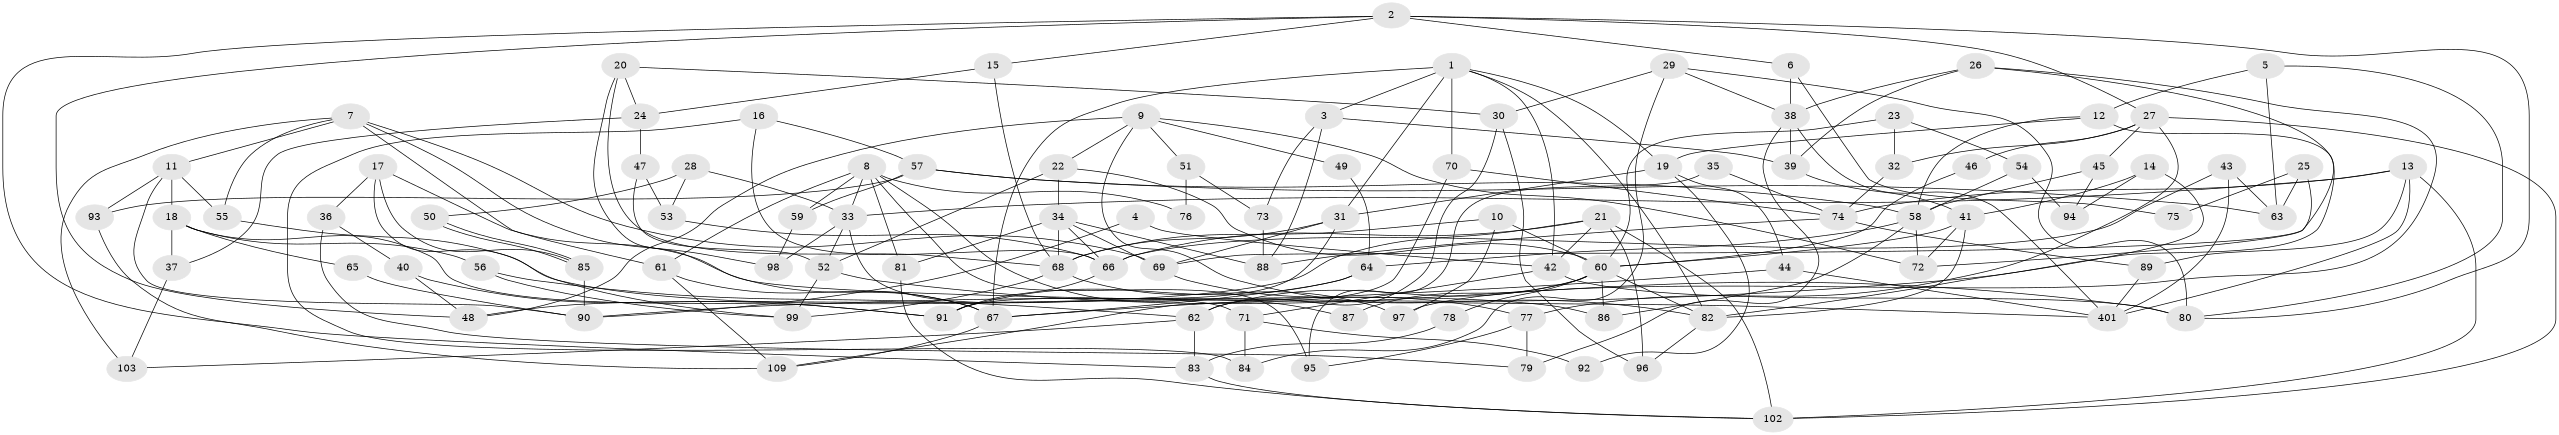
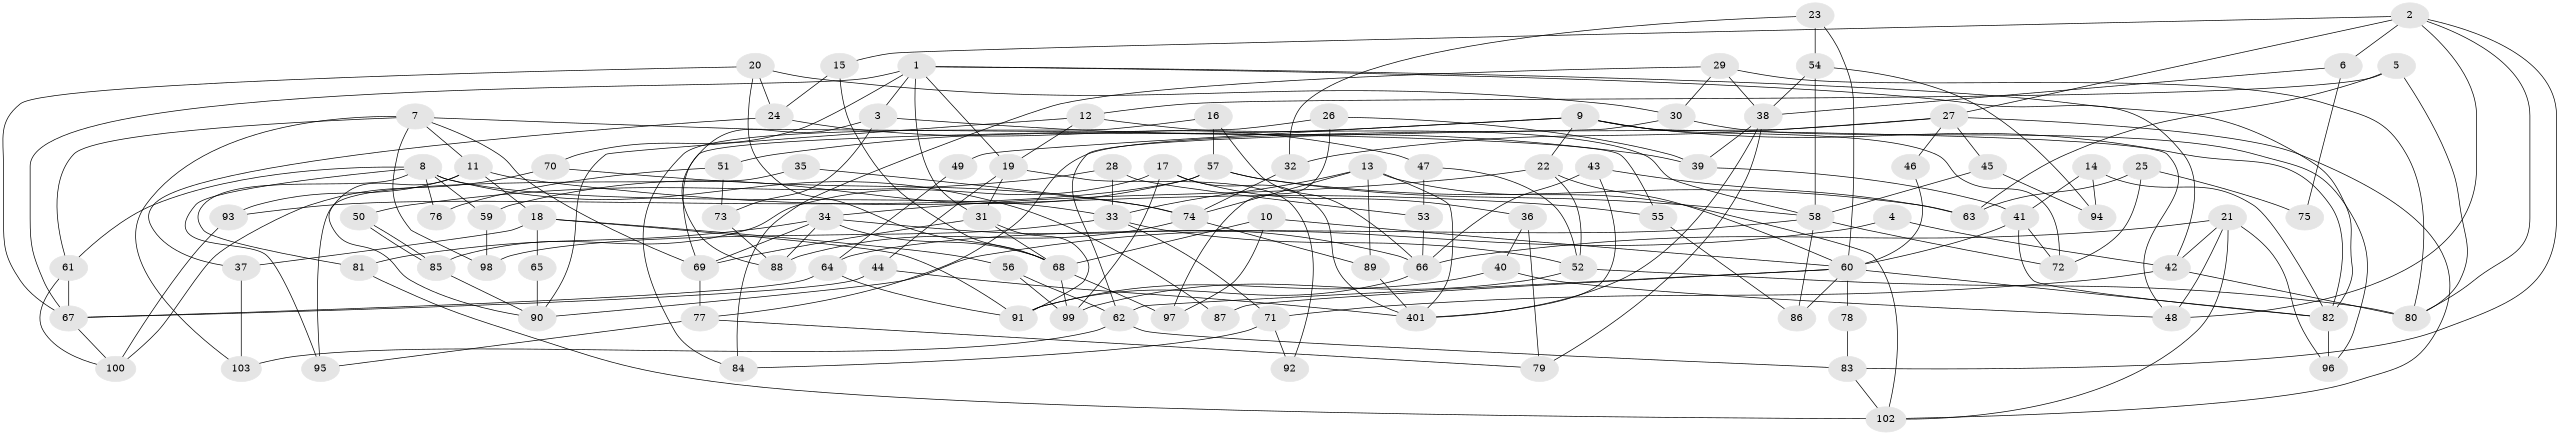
  graph {
    node [color=gray90 style=filled]
    1
    3
    19
    31
    42
    67
    70
    82
    39
    73
    88
    44
    92
    69
    68
    91
    80
    71
-   100 [label=109]
+   100
    74
    96
    2
    6
    15
    27
    48
    83
    38
    75
    24
    102
    32
    45
    46
    77
    41
    4
    90
    5
    12
    63
    58
    n43 [label=401]
    79
    7
    11
    55
    61
    98
    103
    18
    93
    86
    8
    33
    59
    76
    81
    87
    95
    52
    9
    22
    49
    51
    72
    60
    34
    64
    10
    97
    62
    78
    99
    37
    56
    65
    13
    89
    14
    94
    47
    16
    57
    66
    84
    17
    36
    85
    40
    20
    30
    21
    23
    54
    53
    25
    26
    28
    50
    29
    35
    43
    1 -- 3
    1 -- 19
    1 -- 31
    1 -- 42
    1 -- 67
    1 -- 70
    1 -- 82
    3 -- 39
    3 -- 73
    3 -- 88
    19 -- 31
    19 -- 44
    19 -- 92
    31 -- 69
    31 -- 68
    31 -- 91
    42 -- 80
    42 -- 71
    67 -- 100
    70 -- 100
    70 -- 74
    82 -- 96
    39 -- 41
    73 -- 88
    44 -- 67
    44 -- n43
    69 -- 77
    68 -- 97
    68 -- 99
    71 -- 92
    71 -- 84
    74 -- 88
    74 -- 89
    2 -- 80
    2 -- 6
    2 -- 15
    2 -- 27
    2 -- 48
    2 -- 83
    6 -- 38
    6 -- 75
    15 -- 68
    15 -- 24
    27 -- 102
    27 -- 32
    27 -- 45
    27 -- 46
    27 -- 77
    83 -- 102
    38 -- 39
    38 -- n43
    38 -- 79
    24 -- 37
    24 -- 47
    32 -- 74
    45 -- 58
    45 -- 94
    46 -- 60
    77 -- 79
    77 -- 95
    41 -- 82
    41 -- 72
    41 -- 60
    4 -- 42
    4 -- 90
    5 -- 80
    5 -- 12
    5 -- 63
    12 -- 19
    12 -- 90
    12 -- 58
    58 -- 86
    58 -- 72
    58 -- 64
    7 -- 69
    7 -- 11
    7 -- 55
    7 -- 61
    7 -- 98
    7 -- 103
    11 -- 90
    11 -- 55
    11 -- 18
    11 -- 93
    55 -- 86
    61 -- 67
    61 -- 100
    18 -- 91
    18 -- 37
    18 -- 56
    18 -- 65
    93 -- 100
    8 -- 61
    8 -- 33
    8 -- 59
    8 -- 76
    8 -- 81
    8 -- 87
    8 -- 95
    33 -- 71
    33 -- 98
    33 -- 52
    59 -- 98
    81 -- 102
    52 -- 80
    52 -- 99
    9 -- 82
    9 -- 48
    9 -- 22
    9 -- 49
    9 -- 51
    9 -- 72
    22 -- 52
    22 -- 60
    22 -- 34
    49 -- 64
    51 -- 73
    51 -- 76
    60 -- 82
    60 -- 86
    60 -- 87
    60 -- 62
    60 -- 78
    34 -- 88
    34 -- 69
    34 -- 68
    34 -- 81
    34 -- 66
    64 -- 67
    64 -- 91
    10 -- 68
    10 -- 60
    10 -- 97
    62 -- 83
    62 -- 103
    78 -- 83
    37 -- 103
    56 -- 62
    56 -- 99
    65 -- 90
    13 -- 74
    13 -- 102
    13 -- n43
    13 -- 33
    13 -- 89
    89 -- n43
    14 -- 82
    14 -- 41
    14 -- 94
    47 -- 52
    47 -- 53
    16 -- 57
    16 -- 66
    16 -- 84
    57 -- 63
    57 -- 58
    57 -- 93
    57 -- 59
    66 -- 91
    17 -- n43
    17 -- 99
    17 -- 36
    17 -- 85
    36 -- 79
    36 -- 40
    85 -- 90
    40 -- 91
    40 -- 48
    20 -- 67
    20 -- 68
    20 -- 24
    20 -- 30
    30 -- 96
    30 -- 62
    21 -- 42
    21 -- 96
    21 -- 48
    21 -- 102
    21 -- 66
    23 -- 32
    23 -- 60
    23 -- 54
    54 -- 58
    54 -- 94
    53 -- 66
    25 -- 75
    25 -- 63
    25 -- 72
    26 -- 39
    26 -- 69
-   26 -- 38
+   54 -- 38
    26 -- 97
    28 -- 33
    28 -- 53
    28 -- 50
    50 -- 85
    50 -- 85
    29 -- 80
    29 -- 38
    29 -- 84
    29 -- 30
    35 -- 74
    35 -- 95
    43 -- 63
    43 -- n43
    43 -- 66
  }
